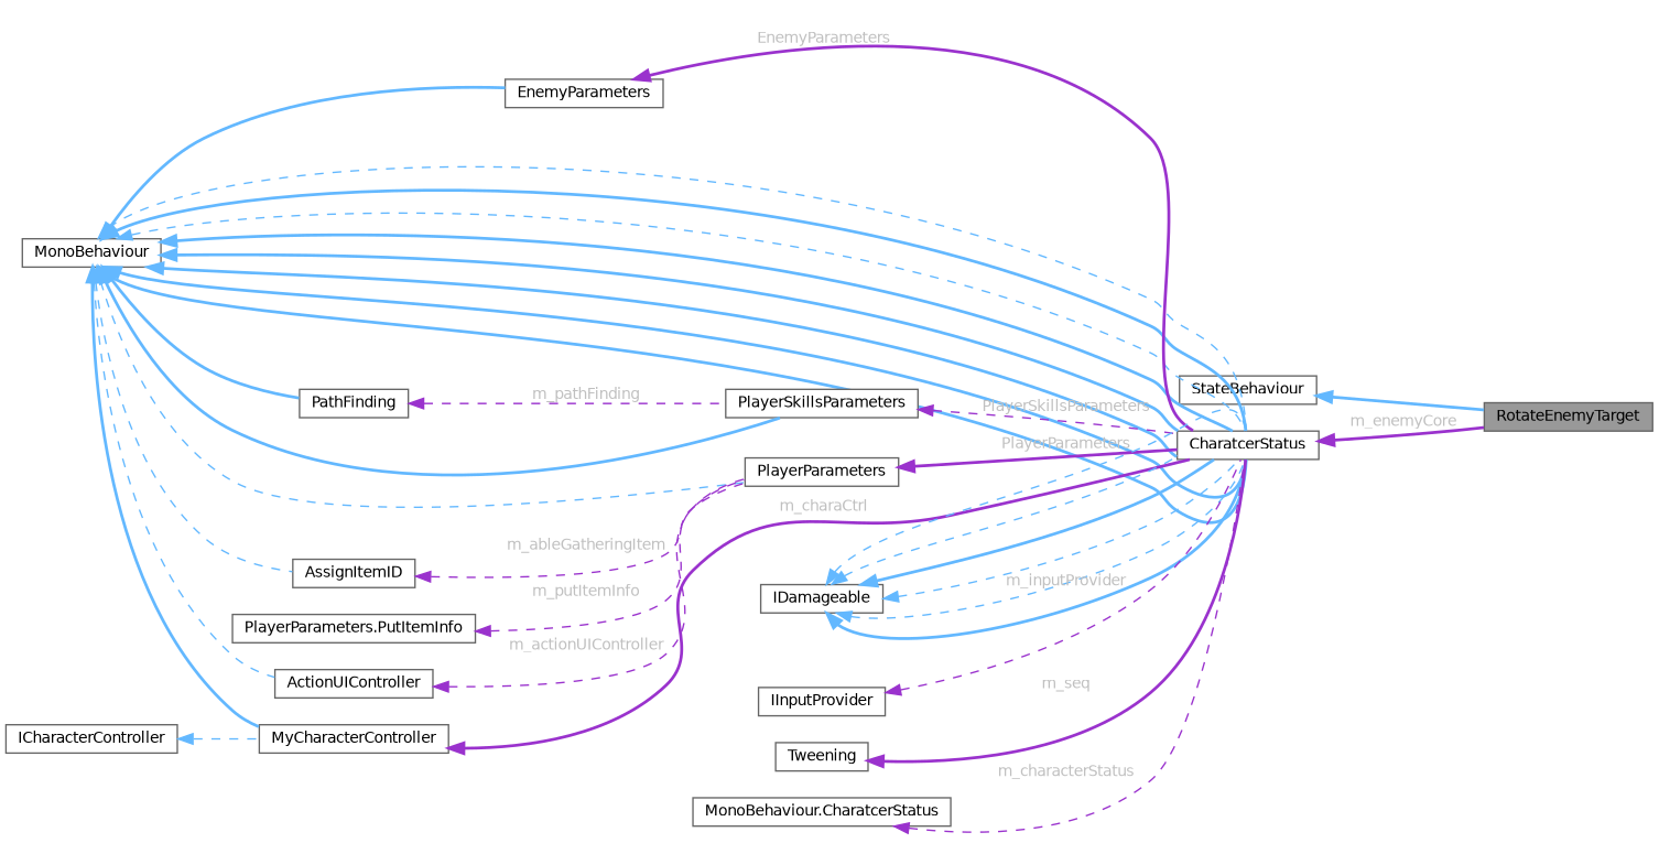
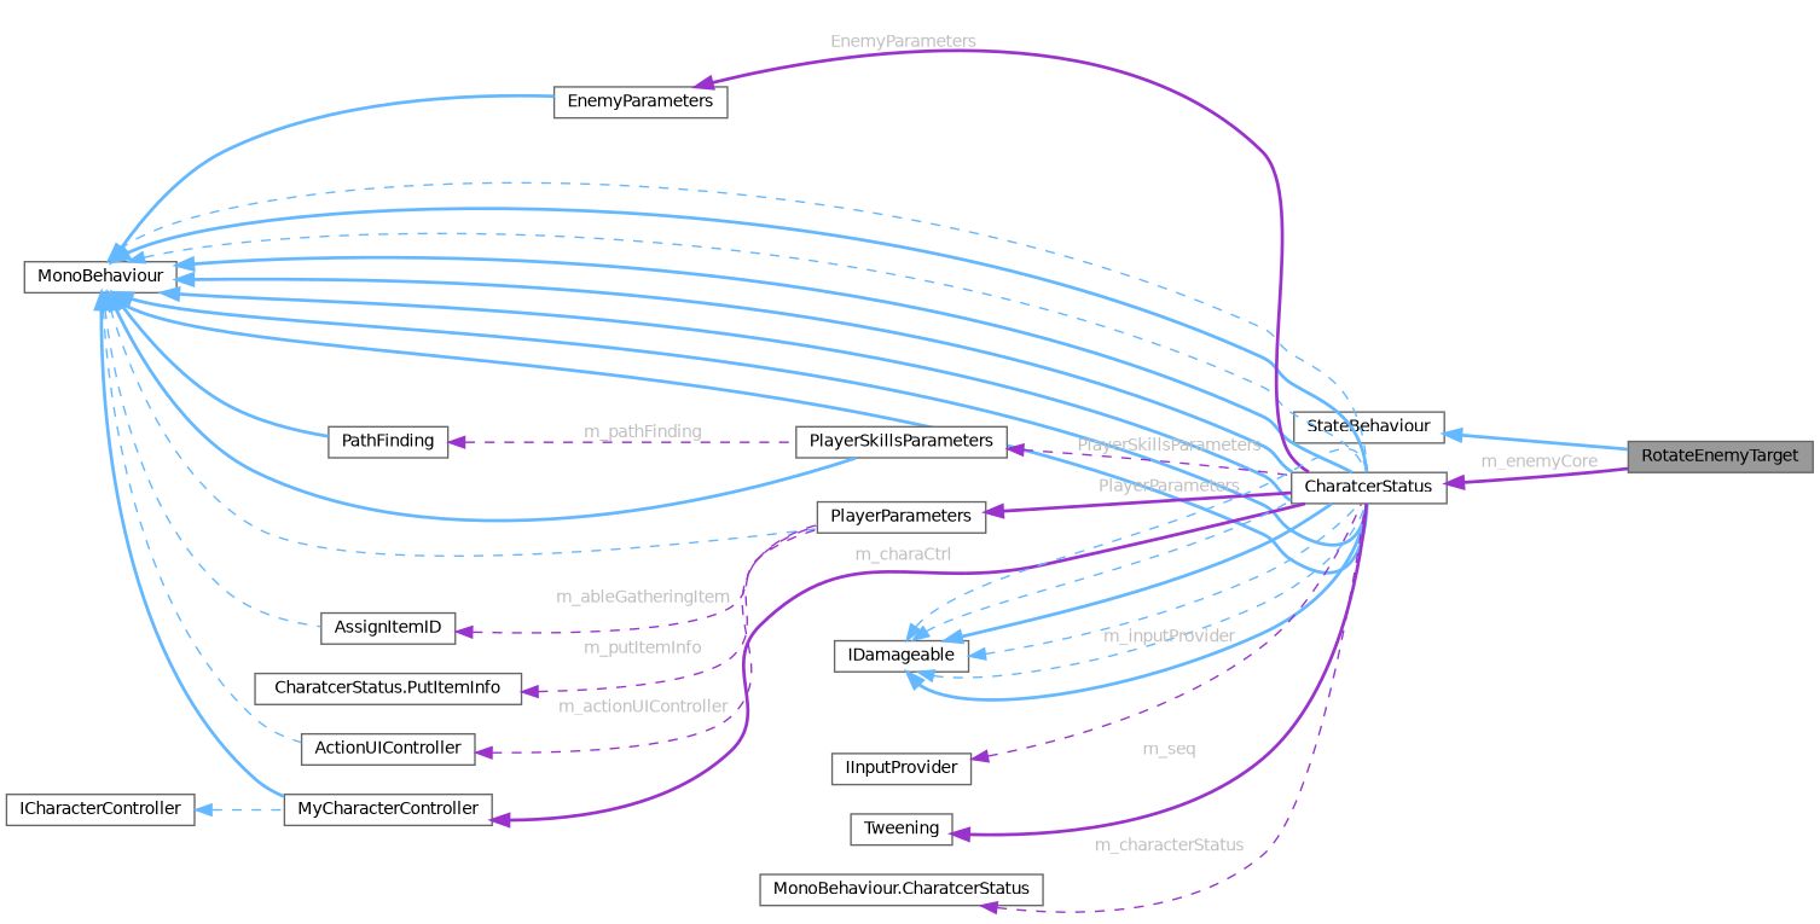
  digraph {
    rankdir=LR
    node [color=gray40 fillcolor=white fontname=Helvetica fontsize=10 shape=box style=filled]
    edge [color=steelblue1 dir=back fontname=Helvetica fontsize=10 labelfontname=Helvetica labelfontsize=10 style=bold]
    n1 [fillcolor=grey60 fontcolor=black height=0.2 label=RotateEnemyTarget width=0.4]
    n2 [height=0.2 label=StateBehaviour width=0.4]
    n3 [height=0.2 label=CharatcerStatus width=0.4]
    n4 [height=0.2 label=MonoBehaviour width=0.4]
    n5 [height=0.2 label=MyCharacterController width=0.4]
    n6 [height=0.2 label=PlayerParameters width=0.4]
    n7 [height=0.2 label=AssignItemID width=0.4]
    n8 [height=0.2 label=ActionUIController width=0.4]
    n9 [height=0.2 label=EnemyParameters width=0.4]
    n10 [height=0.2 label=PlayerSkillsParameters width=0.4]
    n11 [height=0.2 label=PathFinding width=0.4]
    n12 [height=0.2 label=IDamageable width=0.4]
    n13 [height=0.2 label=ICharacterController width=0.4]
    n14 [height=0.2 label=IInputProvider width=0.4]
    n15 [height=0.2 label=Tweening width=0.4]
    n16 [height=0.2 label="MonoBehaviour.CharatcerStatus" width=0.4]
-   n17 [height=0.2 label="PlayerParameters.PutItemInfo" width=0.4]
+   n17 [height=0.2 label="CharatcerStatus.PutItemInfo" width=0.4]
    n2 -> n1
    n3 -> n1 [color=darkorchid3 fontcolor=grey label=" m_enemyCore"]
    n4 -> n3
    n4 -> n3
    n4 -> n3
    n4 -> n3
    n4 -> n3
    n4 -> n3 [style=dashed]
    n4 -> n3
    n4 -> n3 [style=dashed]
    n4 -> n5
    n4 -> n6 [style=dashed]
    n4 -> n7 [style=dashed]
    n4 -> n8 [style=dashed]
    n4 -> n9
    n4 -> n10
    n4 -> n11
    n5 -> n3 [color=darkorchid3 fontcolor=grey label=" m_charaCtrl"]
    n6 -> n3 [color=darkorchid3 fontcolor=grey label=" PlayerParameters"]
    n7 -> n6 [color=darkorchid3 fontcolor=grey label=" m_ableGatheringItem" style=dashed]
    n8 -> n6 [color=darkorchid3 fontcolor=grey label=" m_actionUIController" style=dashed]
    n9 -> n3 [color=darkorchid3 fontcolor=grey label=" EnemyParameters"]
    n10 -> n3 [color=darkorchid3 fontcolor=grey label=" PlayerSkillsParameters" style=dashed]
    n11 -> n10 [color=darkorchid3 fontcolor=grey label=" m_pathFinding" style=dashed]
    n12 -> n3
    n12 -> n3 [style=dashed]
    n12 -> n3 [style=dashed]
    n12 -> n3
    n12 -> n3 [style=dashed]
    n12 -> n3 [style=dashed]
    n13 -> n5 [style=dashed]
    n14 -> n3 [color=darkorchid3 fontcolor=grey label=" m_inputProvider" style=dashed]
    n15 -> n3 [color=darkorchid3 fontcolor=grey label=" m_seq"]
    n16 -> n3 [color=darkorchid3 fontcolor=grey label=" m_characterStatus" style=dashed]
    n17 -> n6 [color=darkorchid3 fontcolor=grey label=" m_putItemInfo" style=dashed]
  }
